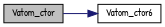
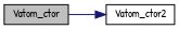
  digraph {
    rankdir=LR
    fontname="Patrick Hand"
    node [color=black fontname="Patrick Hand" fontsize=10 shape=record style=filled]
    n1 [fillcolor=grey75 fontcolor=black height=0.2 label=Vatom_ctor width=0.4]
-   n2 [fillcolor=white height=0.2 label=Vatom_ctor6 width=0.4]
+   n2 [fillcolor=white height=0.2 label=Vatom_ctor2 width=0.4]
    n1 -> n2 [color=midnightblue fontname="Patrick Hand" fontsize=10 labelfontname=FreeSans labelfontsize=10 style=solid]
  }
